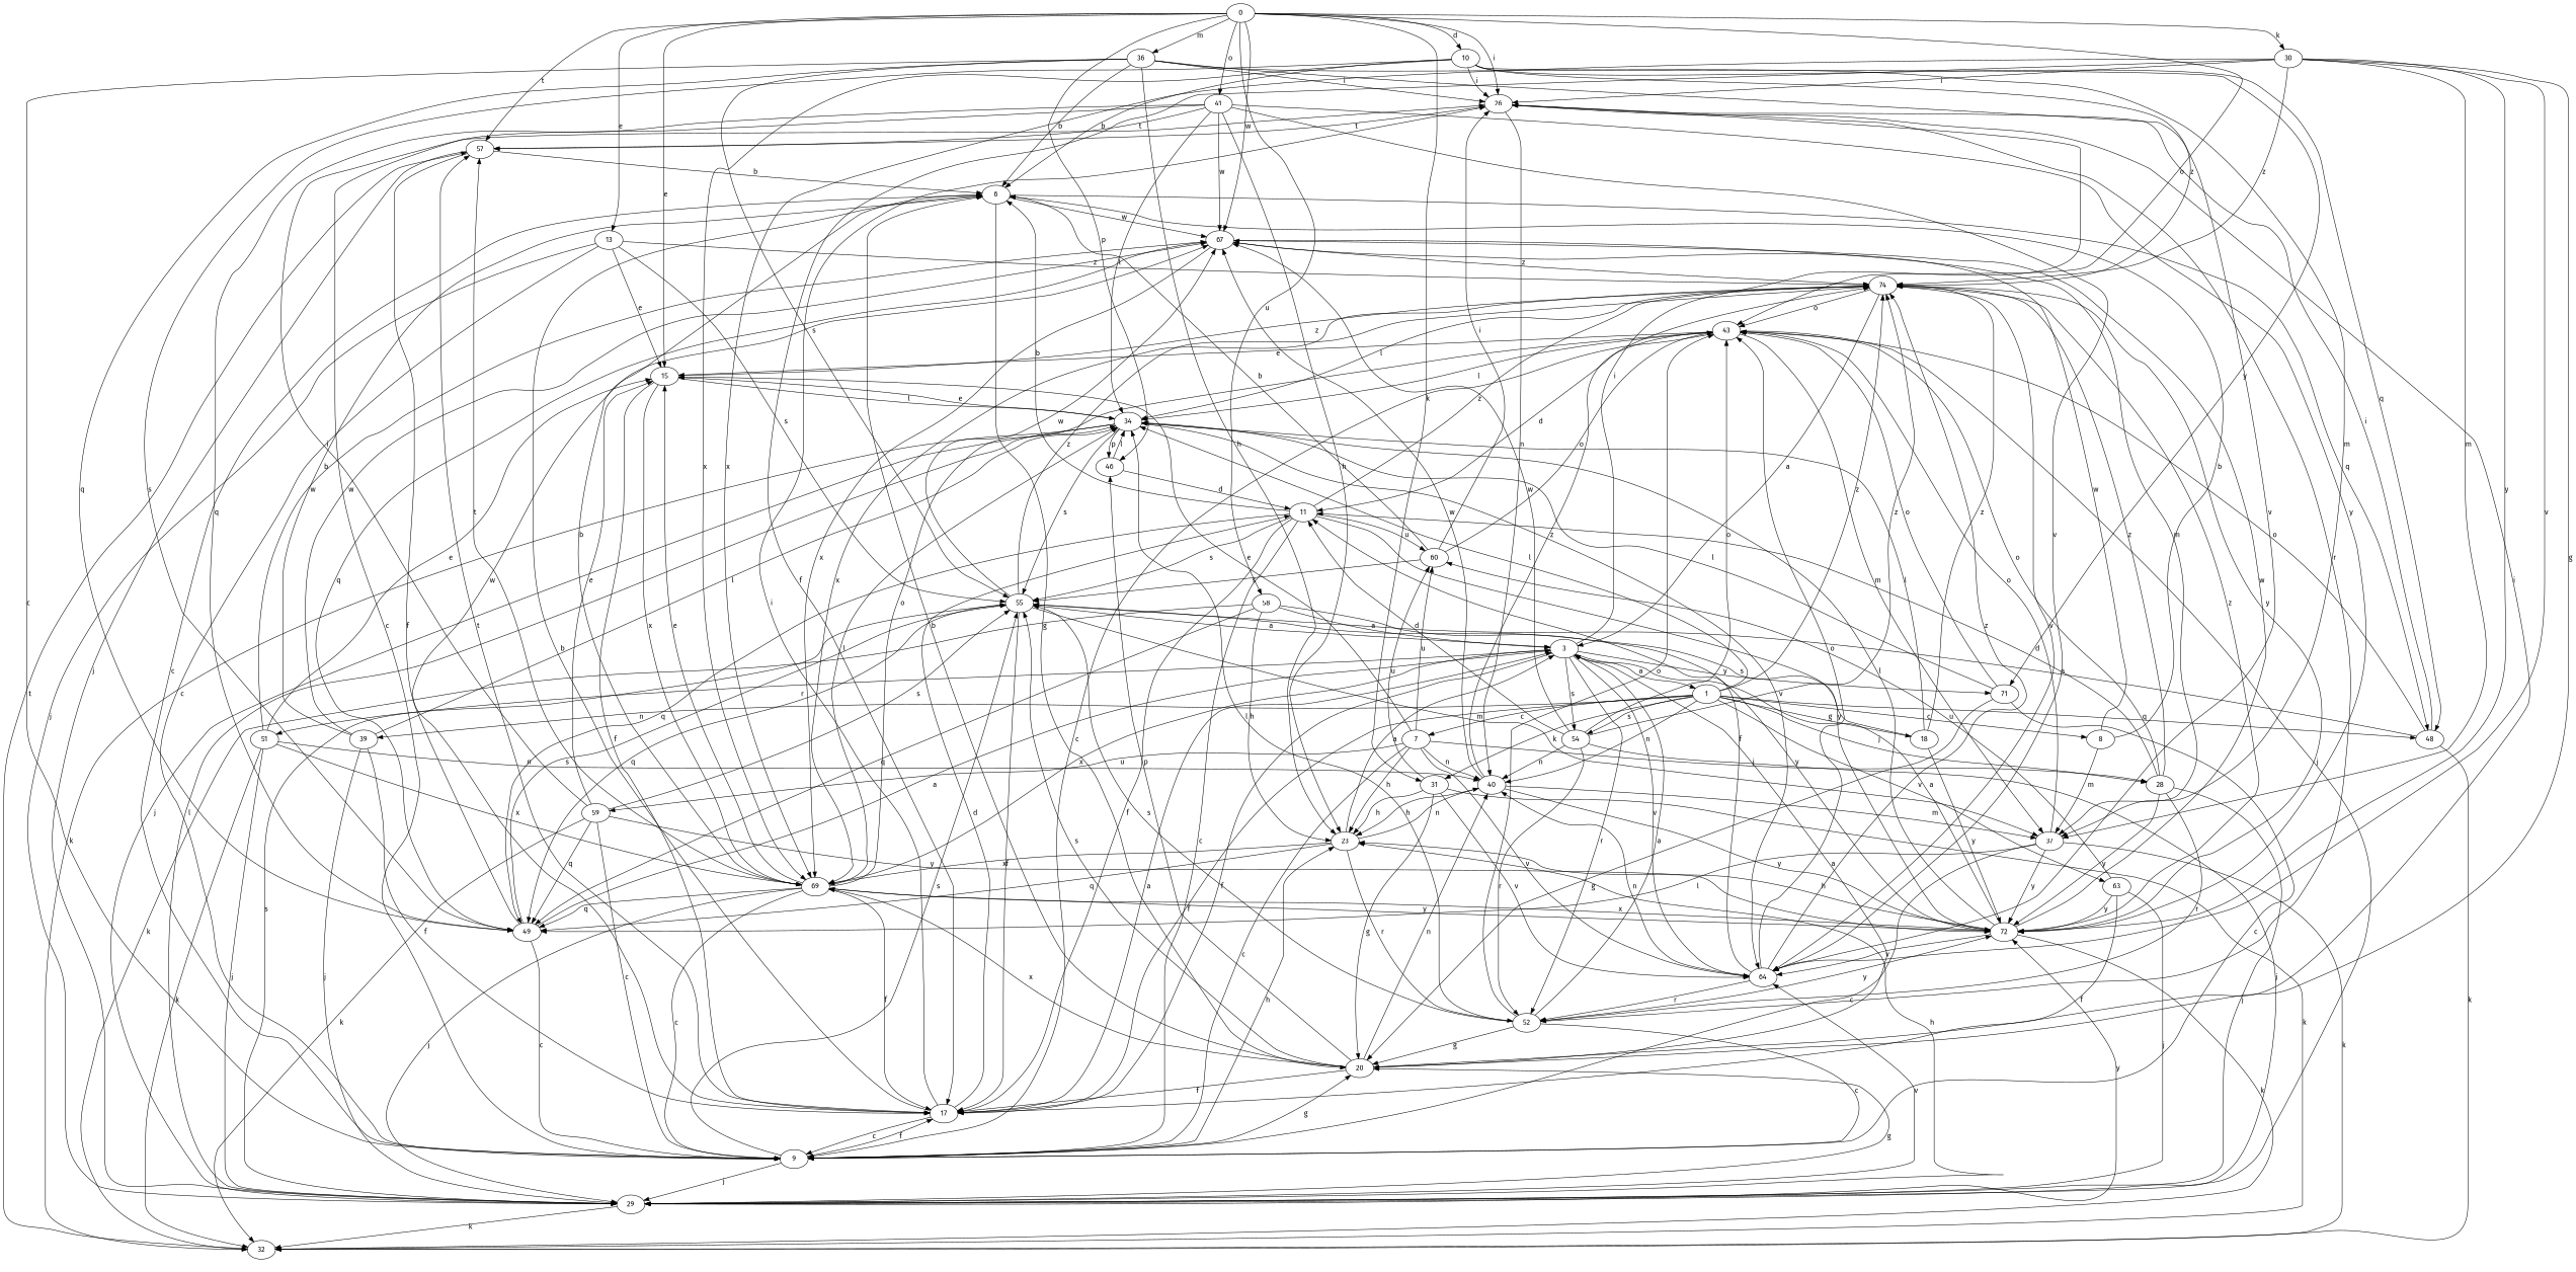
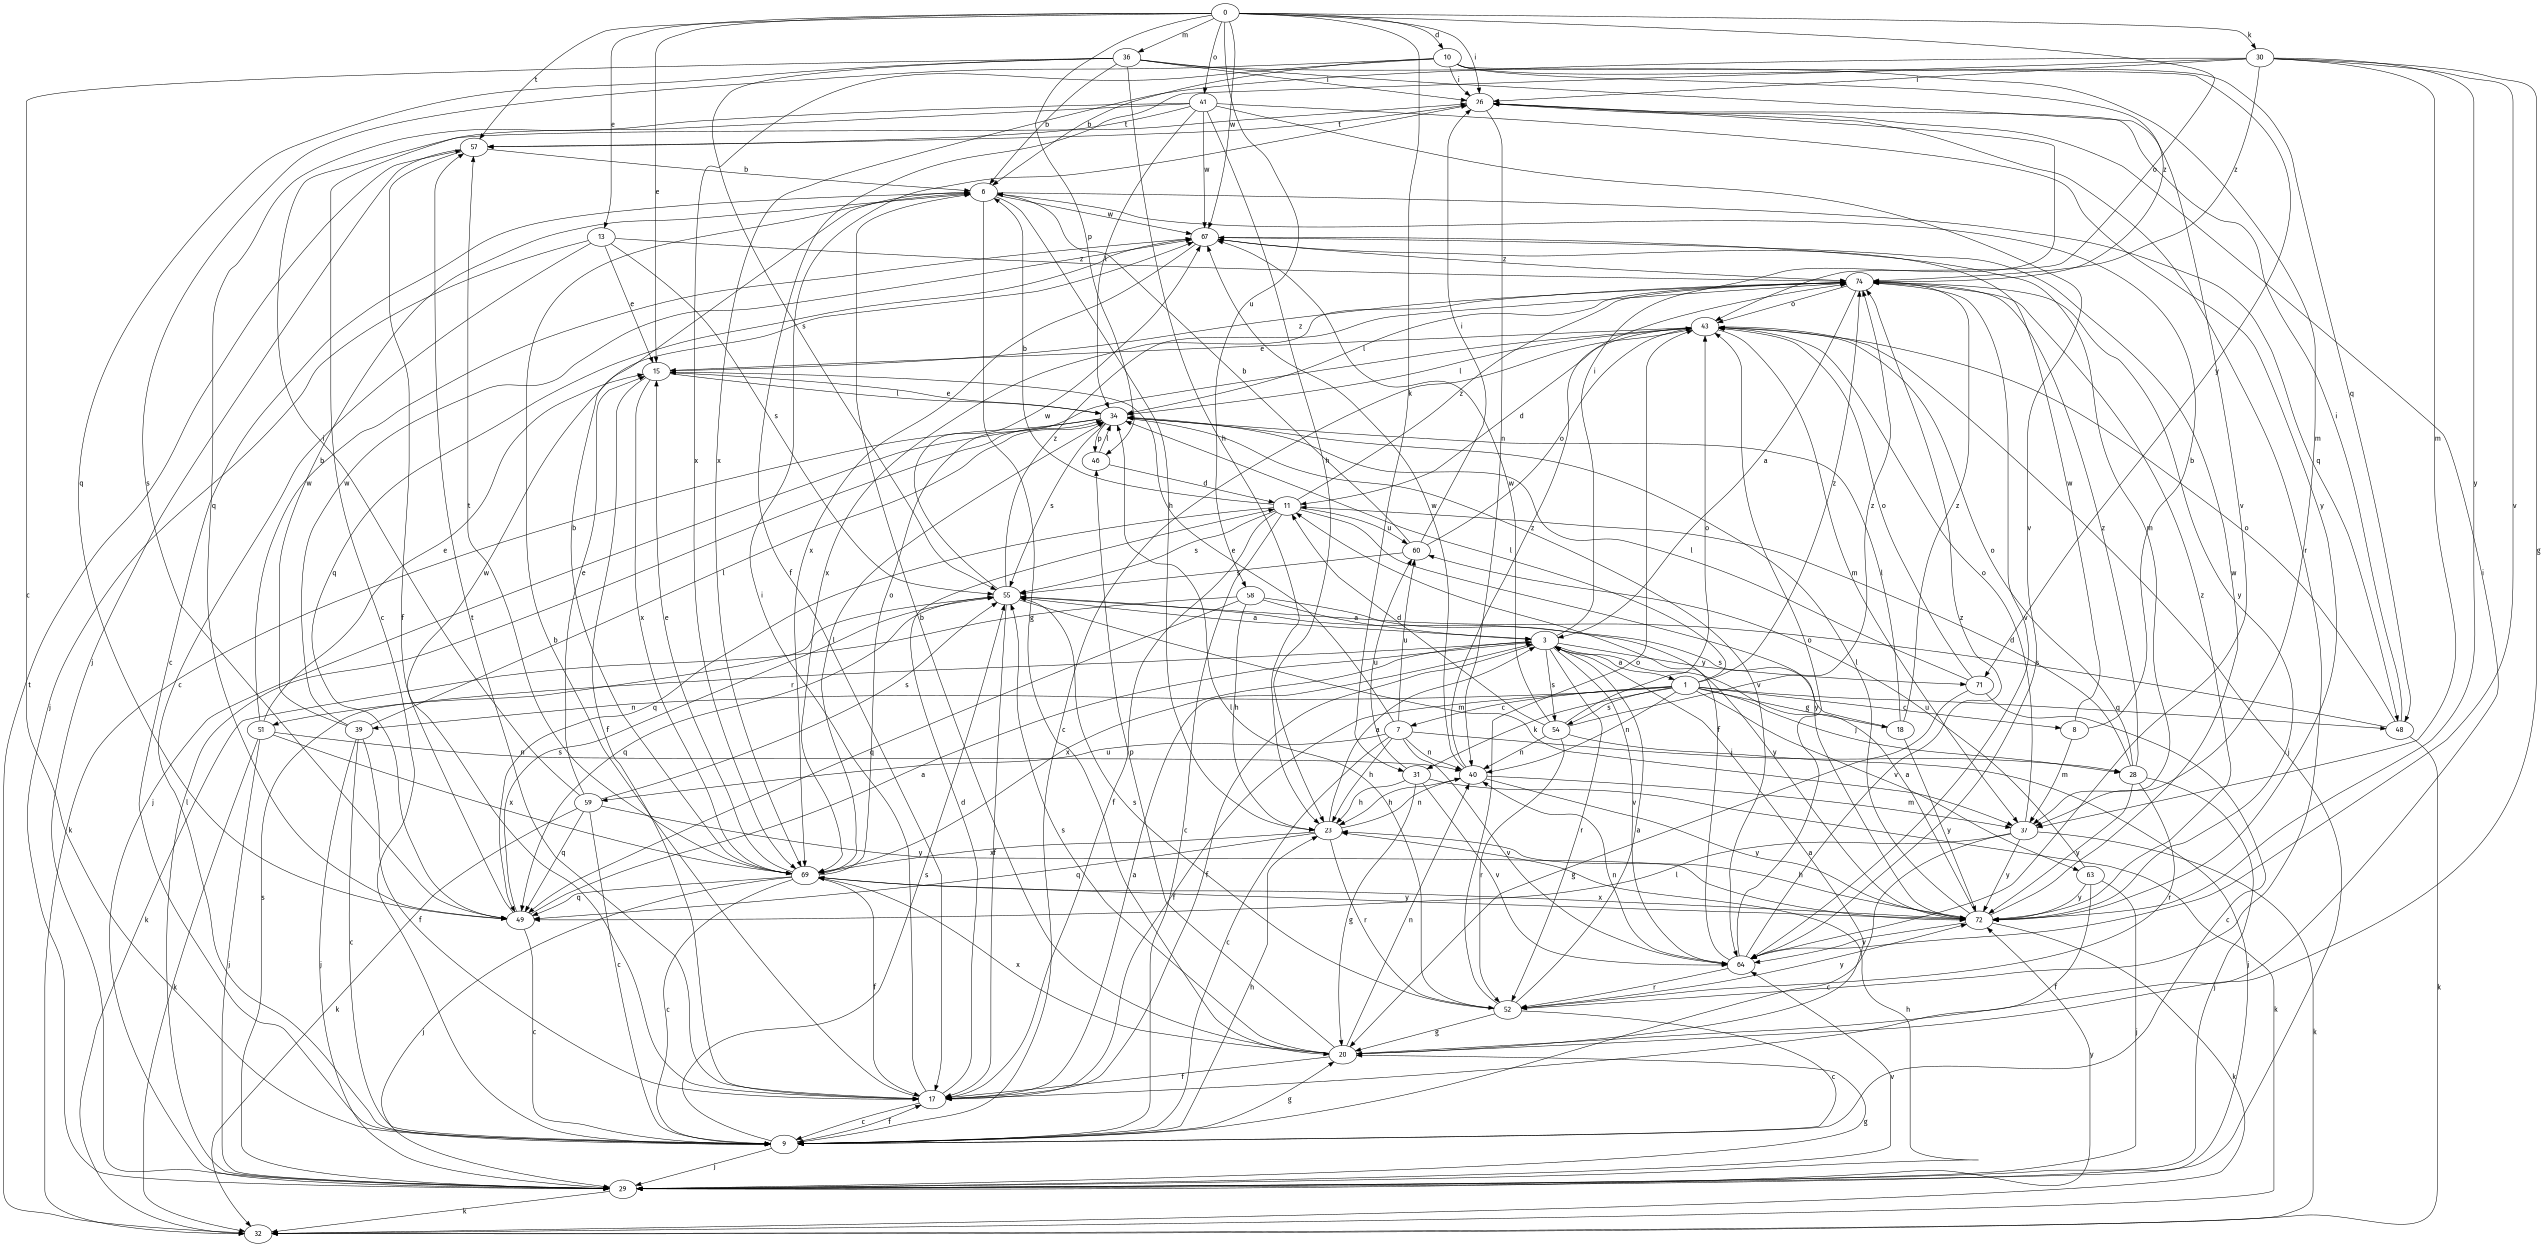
  strict digraph {
    fontname="Fira Sans"
    node [fontname="Fira Sans"]
    edge [fontname="Fira Sans"]
    0
    10
    13
    15
    26
    30
    31
    36
    41
    43
    46
    57
    58
    67
    48
    74
    69
    71
    6
    49
    9
    29
    55
    17
    34
    40
    52
    64
    20
    37
    72
    23
    60
    32
    11
    3
    1
    7
    8
    18
    28
    39
    54
    63
    59
    51
    0 -> 10 [label=d]
    0 -> 13 [label=e]
    0 -> 15 [label=e]
    0 -> 26 [label=i]
    0 -> 30 [label=k]
    0 -> 31 [label=k]
    0 -> 36 [label=m]
    0 -> 41 [label=o]
    0 -> 43 [label=o]
    0 -> 46 [label=p]
    0 -> 57 [label=t]
    0 -> 58 [label=u]
    0 -> 67 [label=w]
    10 -> 26 [label=i]
    10 -> 48 [label=q]
    10 -> 74 [label=z]
    10 -> 69 [label=x]
    10 -> 71 [label=y]
    10 -> 6 [label=b]
    10 -> 49 [label=s]
    13 -> 15 [label=e]
    13 -> 74 [label=z]
    13 -> 9 [label=c]
    13 -> 29 [label=j]
    13 -> 55 [label=s]
    15 -> 74 [label=z]
    15 -> 69 [label=x]
    15 -> 17 [label=f]
    15 -> 34 [label=l]
    26 -> 57 [label=t]
    26 -> 40 [label=n]
    26 -> 52 [label=r]
    30 -> 26 [label=i]
    30 -> 74 [label=z]
    30 -> 69 [label=x]
    30 -> 17 [label=f]
    30 -> 64 [label=v]
    30 -> 20 [label=g]
    30 -> 37 [label=m]
    30 -> 72 [label=y]
    31 -> 64 [label=v]
    31 -> 20 [label=g]
    31 -> 23 [label=h]
    31 -> 60 [label=u]
    31 -> 32 [label=k]
    36 -> 26 [label=i]
    36 -> 6 [label=b]
    36 -> 49 [label=q]
    36 -> 9 [label=c]
    36 -> 55 [label=s]
    36 -> 64 [label=v]
    36 -> 37 [label=m]
    36 -> 23 [label=h]
    41 -> 57 [label=t]
    41 -> 67 [label=w]
    41 -> 49 [label=q]
    41 -> 9 [label=c]
    41 -> 34 [label=l]
    41 -> 64 [label=v]
    41 -> 72 [label=y]
    41 -> 23 [label=h]
    43 -> 15 [label=e]
    43 -> 9 [label=c]
    43 -> 29 [label=j]
    43 -> 34 [label=l]
    43 -> 37 [label=m]
    43 -> 11 [label=d]
    46 -> 34 [label=l]
    46 -> 11 [label=d]
    57 -> 6 [label=b]
    57 -> 29 [label=j]
    57 -> 17 [label=f]
    58 -> 49 [label=q]
    58 -> 72 [label=y]
    58 -> 23 [label=h]
    58 -> 32 [label=k]
    58 -> 3 [label=a]
    67 -> 74 [label=z]
    67 -> 69 [label=x]
    67 -> 49 [label=q]
    67 -> 37 [label=m]
    48 -> 26 [label=i]
    48 -> 43 [label=o]
    48 -> 55 [label=s]
    48 -> 32 [label=k]
    74 -> 43 [label=o]
    74 -> 69 [label=x]
    74 -> 34 [label=l]
    74 -> 64 [label=v]
    74 -> 72 [label=y]
    74 -> 3 [label=a]
    69 -> 15 [label=e]
    69 -> 43 [label=o]
    69 -> 57 [label=t]
    69 -> 6 [label=b]
    69 -> 49 [label=q]
    69 -> 9 [label=c]
    69 -> 29 [label=j]
    69 -> 17 [label=f]
    69 -> 34 [label=l]
    69 -> 72 [label=y]
    71 -> 43 [label=o]
    71 -> 9 [label=c]
    71 -> 34 [label=l]
    71 -> 20 [label=g]
    6 -> 67 [label=w]
    6 -> 48 [label=q]
    6 -> 9 [label=c]
    6 -> 20 [label=g]
+   6 -> 23 [label=h]
    49 -> 67 [label=w]
    49 -> 9 [label=c]
    49 -> 55 [label=s]
    49 -> 3 [label=a]
    9 -> 29 [label=j]
    9 -> 55 [label=s]
    9 -> 17 [label=f]
    9 -> 20 [label=g]
    9 -> 23 [label=h]
    29 -> 55 [label=s]
    29 -> 34 [label=l]
    29 -> 64 [label=v]
    29 -> 20 [label=g]
    29 -> 72 [label=y]
    29 -> 23 [label=h]
    29 -> 32 [label=k]
    55 -> 67 [label=w]
    55 -> 74 [label=z]
    55 -> 49 [label=q]
    55 -> 17 [label=f]
    55 -> 37 [label=m]
    55 -> 3 [label=a]
    17 -> 26 [label=i]
    17 -> 57 [label=t]
    17 -> 6 [label=b]
    17 -> 9 [label=c]
    17 -> 11 [label=d]
    17 -> 3 [label=a]
    34 -> 15 [label=e]
    34 -> 46 [label=p]
    34 -> 29 [label=j]
    34 -> 55 [label=s]
    34 -> 64 [label=v]
    34 -> 32 [label=k]
    40 -> 67 [label=w]
    40 -> 74 [label=z]
    40 -> 37 [label=m]
    40 -> 72 [label=y]
    40 -> 23 [label=h]
    52 -> 43 [label=o]
    52 -> 9 [label=c]
    52 -> 55 [label=s]
    52 -> 34 [label=l]
    52 -> 20 [label=g]
    52 -> 72 [label=y]
    52 -> 3 [label=a]
    64 -> 43 [label=o]
    64 -> 74 [label=z]
    64 -> 40 [label=n]
    64 -> 52 [label=r]
    64 -> 11 [label=f]
    20 -> 26 [label=i]
    20 -> 46 [label=p]
    20 -> 69 [label=x]
    20 -> 6 [label=b]
    20 -> 55 [label=s]
    20 -> 17 [label=f]
    20 -> 40 [label=n]
    20 -> 3 [label=a]
    37 -> 43 [label=o]
    37 -> 49 [label=l]
    37 -> 9 [label=c]
    37 -> 72 [label=y]
    37 -> 32 [label=k]
    72 -> 67 [label=w]
    72 -> 74 [label=z]
    72 -> 69 [label=x]
    72 -> 34 [label=l]
    72 -> 64 [label=v]
    72 -> 23 [label=h]
    72 -> 32 [label=k]
    72 -> 3 [label=a]
    23 -> 69 [label=x]
    23 -> 49 [label=q]
    23 -> 40 [label=n]
    23 -> 52 [label=r]
    23 -> 3 [label=a]
    60 -> 26 [label=i]
    60 -> 43 [label=o]
    60 -> 6 [label=b]
    60 -> 55 [label=s]
    32 -> 57 [label=t]
    11 -> 74 [label=z]
    11 -> 6 [label=b]
    11 -> 49 [label=q]
    11 -> 9 [label=c]
    11 -> 55 [label=s]
    11 -> 17 [label=f]
    11 -> 72 [label=y]
    11 -> 60 [label=u]
    3 -> 26 [label=i]
    3 -> 69 [label=x]
    3 -> 71 [label=y]
    3 -> 17 [label=f]
    3 -> 52 [label=r]
    3 -> 64 [label=v]
    3 -> 1 [label=a]
    3 -> 54 [label=s]
    3 -> 51 [label=r]
    1 -> 31 [label=k]
    1 -> 48 [label=q]
    1 -> 74 [label=z]
    1 -> 17 [label=f]
    1 -> 34 [label=l]
    1 -> 40 [label=n]
    1 -> 7 [label=c]
    1 -> 8 [label=c]
    1 -> 18 [label=g]
    1 -> 28 [label=j]
    1 -> 39 [label=n]
    1 -> 54 [label=s]
    1 -> 63 [label=v]
    7 -> 15 [label=e]
    7 -> 9 [label=c]
    7 -> 40 [label=n]
    7 -> 64 [label=v]
    7 -> 23 [label=h]
    7 -> 60 [label=u]
    7 -> 28 [label=j]
    7 -> 59 [label=u]
    8 -> 67 [label=w]
    8 -> 6 [label=b]
    8 -> 37 [label=m]
    18 -> 74 [label=z]
    18 -> 55 [label=s]
    18 -> 34 [label=l]
    18 -> 72 [label=y]
    28 -> 43 [label=o]
    28 -> 74 [label=z]
    28 -> 29 [label=j]
    28 -> 52 [label=r]
    28 -> 72 [label=y]
    28 -> 11 [label=d]
    39 -> 67 [label=w]
    39 -> 6 [label=b]
+   39 -> 9 [label=c]
    39 -> 29 [label=j]
    39 -> 17 [label=f]
    39 -> 34 [label=l]
    54 -> 43 [label=o]
    54 -> 67 [label=w]
    54 -> 74 [label=z]
    54 -> 29 [label=j]
    54 -> 40 [label=n]
    54 -> 52 [label=r]
    54 -> 11 [label=d]
    63 -> 29 [label=j]
    63 -> 17 [label=f]
    63 -> 72 [label=y]
    63 -> 60 [label=u]
    59 -> 15 [label=e]
    59 -> 26 [label=i]
    59 -> 49 [label=q]
    59 -> 9 [label=c]
    59 -> 55 [label=s]
    59 -> 72 [label=y]
    59 -> 32 [label=k]
    51 -> 15 [label=e]
    51 -> 67 [label=w]
    51 -> 69 [label=x]
    51 -> 29 [label=j]
    51 -> 40 [label=n]
    51 -> 32 [label=k]
  }
